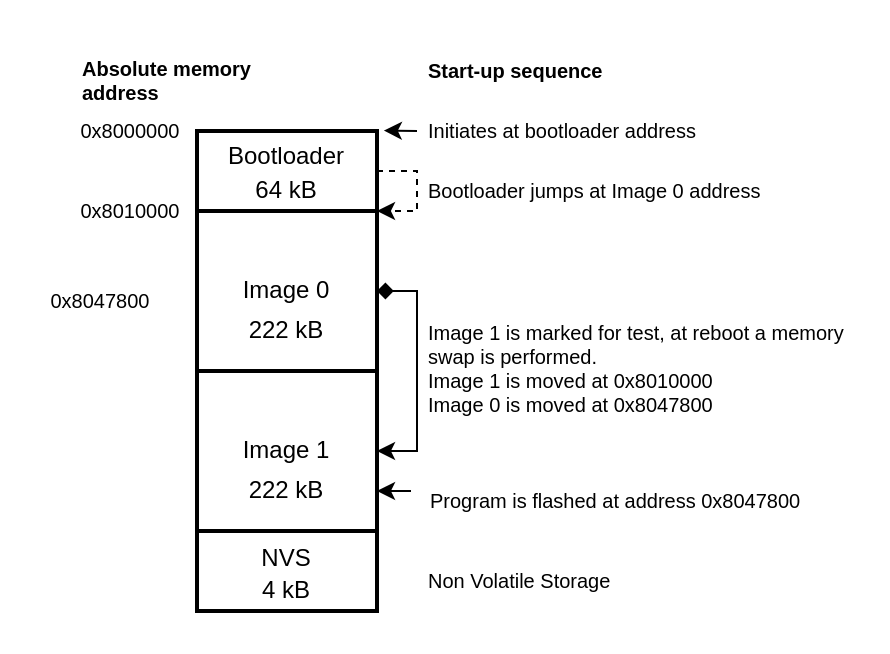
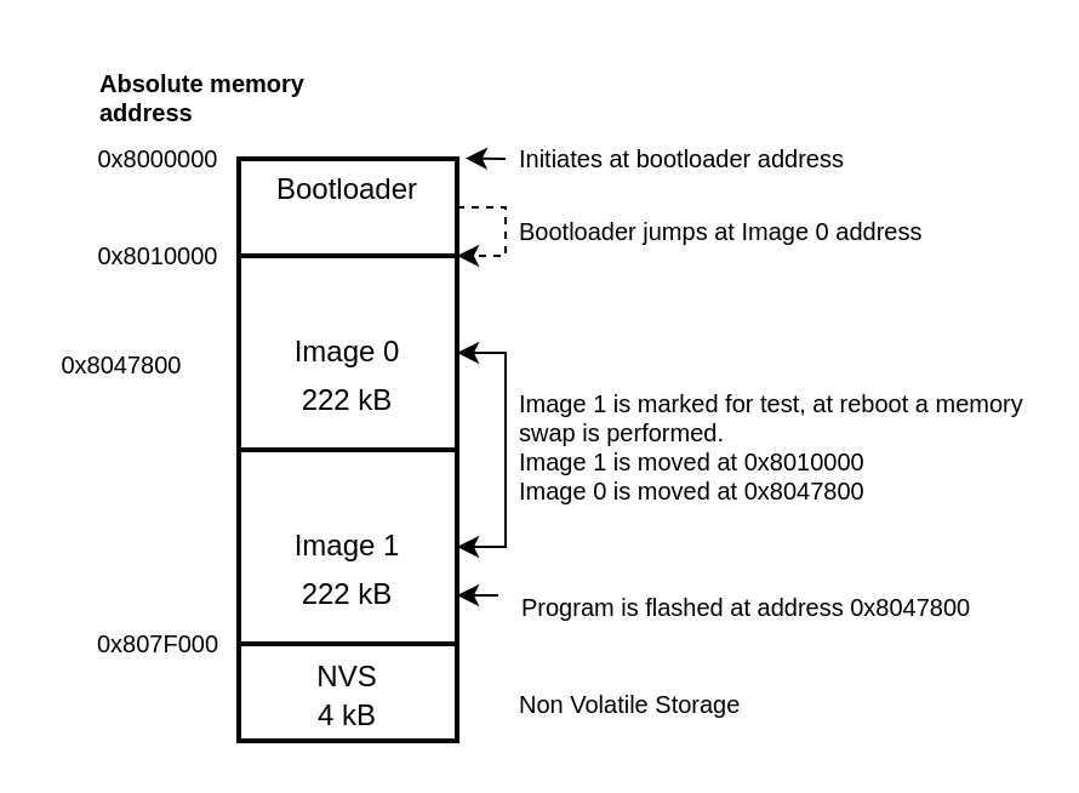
  <mxCell id="0" />
  <mxCell id="1" parent="0" />
  <mxCell id="2" value="Bootloader&#10;" style="whiteSpace=wrap;strokeWidth=2;" vertex="1" parent="1"><mxGeometry x="98" y="65" width="90" height="40" as="geometry" /></mxCell>
  <mxCell id="3" value="Image 0" style="whiteSpace=wrap;strokeWidth=2;" vertex="1" parent="1"><mxGeometry x="98" y="105" width="90" height="80" as="geometry" /></mxCell>
  <mxCell id="4" value="Image 1" style="whiteSpace=wrap;strokeWidth=2;" vertex="1" parent="1"><mxGeometry x="98" y="185" width="90" height="80" as="geometry" /></mxCell>
  <mxCell id="5" value="NVS" style="whiteSpace=wrap;strokeWidth=2;verticalAlign=top;" vertex="1" parent="1"><mxGeometry x="98" y="265" width="90" height="40" as="geometry" /></mxCell>
  <mxCell id="6" value="" style="endArrow=classic;html=1;rounded=0;exitX=1;exitY=0.5;exitDx=0;exitDy=0;entryX=1;entryY=0;entryDx=0;entryDy=0;dashed=1;" edge="1" parent="1" source="2" target="3"><mxGeometry width="50" height="50" relative="1" as="geometry"><mxPoint x="218" y="235" as="sourcePoint" /><mxPoint x="268" y="185" as="targetPoint" /><Array as="points"><mxPoint x="208" y="85" /><mxPoint x="208" y="105" /></Array></mxGeometry></mxCell>
- <mxCell id="7" value="" style="endArrow=diamond;startArrow=classic;html=1;rounded=0;exitX=1;exitY=0.5;exitDx=0;exitDy=0;entryX=1;entryY=0.5;entryDx=0;entryDy=0;startFill=1;" edge="1" parent="1" source="4" target="3"><mxGeometry width="50" height="50" relative="1" as="geometry"><mxPoint x="188" y="235" as="sourcePoint" /><mxPoint x="188" y="155" as="targetPoint" /><Array as="points"><mxPoint x="208" y="225" /><mxPoint x="208" y="195" /><mxPoint x="208" y="145" /></Array></mxGeometry></mxCell>
+ <mxCell id="7" value="" style="endArrow=classic;startArrow=classic;html=1;rounded=0;exitX=1;exitY=0.5;exitDx=0;exitDy=0;entryX=1;entryY=0.5;entryDx=0;entryDy=0;startFill=1;" edge="1" parent="1" source="4" target="3"><mxGeometry width="50" height="50" relative="1" as="geometry"><mxPoint x="188" y="235" as="sourcePoint" /><mxPoint x="188" y="155" as="targetPoint" /><Array as="points"><mxPoint x="208" y="225" /><mxPoint x="208" y="195" /><mxPoint x="208" y="145" /></Array></mxGeometry></mxCell>
  <mxCell id="8" value="0x8000000" style="text;html=1;align=center;verticalAlign=middle;whiteSpace=wrap;rounded=0;fontSize=10;" vertex="1" parent="1"><mxGeometry x="35" y="55" width="60" height="20" as="geometry" /></mxCell>
  <mxCell id="9" value="0x8010000" style="text;html=1;align=center;verticalAlign=middle;whiteSpace=wrap;rounded=0;fontSize=10;" vertex="1" parent="1"><mxGeometry x="35" y="95" width="60" height="20" as="geometry" /></mxCell>
  <mxCell id="10" value="0x8047800" style="text;html=1;align=center;verticalAlign=middle;whiteSpace=wrap;rounded=0;fontSize=10;" vertex="1" parent="1"><mxGeometry x="20" y="140" width="60" height="20" as="geometry" /></mxCell>
+ <mxCell id="11" value="0x807F000" style="text;html=1;align=center;verticalAlign=middle;whiteSpace=wrap;rounded=0;fontSize=10;" vertex="1" parent="1"><mxGeometry x="35" y="255" width="60" height="20" as="geometry" /></mxCell>
  <mxCell id="12" value="" style="endArrow=classic;html=1;rounded=0;entryX=1.038;entryY=-0.006;entryDx=0;entryDy=0;entryPerimeter=0;" edge="1" parent="1" target="2"><mxGeometry width="50" height="50" relative="1" as="geometry"><mxPoint x="208" y="65" as="sourcePoint" /><mxPoint x="268" y="185" as="targetPoint" /></mxGeometry></mxCell>
- <mxCell id="13" value="Start-up sequence" style="text;html=1;align=left;verticalAlign=middle;whiteSpace=wrap;rounded=0;fontStyle=1;fontSize=10;" vertex="1" parent="1"><mxGeometry x="212" y="20" width="110" height="30" as="geometry" /></mxCell>
  <mxCell id="14" value="&lt;div style=&quot;font-size: 10px;&quot; align=&quot;left&quot;&gt;Initiates at bootloader address&lt;/div&gt;" style="text;html=1;align=left;verticalAlign=middle;whiteSpace=wrap;rounded=0;fontSize=10;" vertex="1" parent="1"><mxGeometry x="212" y="50" width="170" height="30" as="geometry" /></mxCell>
  <mxCell id="15" value="&lt;div style=&quot;font-size: 10px;&quot; align=&quot;left&quot;&gt;Bootloader jumps at Image 0 address&lt;/div&gt;" style="text;html=1;align=left;verticalAlign=middle;whiteSpace=wrap;rounded=0;fontSize=10;" vertex="1" parent="1"><mxGeometry x="212" y="80" width="210" height="30" as="geometry" /></mxCell>
- <mxCell id="16" value="64 kB" style="text;html=1;align=center;verticalAlign=middle;whiteSpace=wrap;rounded=0;" vertex="1" parent="1"><mxGeometry x="113" y="85" width="60" height="20" as="geometry" /></mxCell>
  <mxCell id="17" value="222 kB" style="text;html=1;align=center;verticalAlign=middle;whiteSpace=wrap;rounded=0;" vertex="1" parent="1"><mxGeometry x="113" y="155" width="60" height="20" as="geometry" /></mxCell>
  <mxCell id="18" value="222 kB" style="text;html=1;align=center;verticalAlign=middle;whiteSpace=wrap;rounded=0;" vertex="1" parent="1"><mxGeometry x="113" y="235" width="60" height="20" as="geometry" /></mxCell>
  <mxCell id="19" value="4 kB" style="text;html=1;align=center;verticalAlign=middle;whiteSpace=wrap;rounded=0;" vertex="1" parent="1"><mxGeometry x="113" y="285" width="60" height="20" as="geometry" /></mxCell>
  <mxCell id="20" value="Absolute memory address" style="text;html=1;align=left;verticalAlign=middle;whiteSpace=wrap;rounded=0;fontStyle=1;fontSize=10;" vertex="1" parent="1"><mxGeometry x="39" y="25" width="100" height="30" as="geometry" /></mxCell>
  <mxCell id="21" value="&lt;div style=&quot;font-size: 10px;&quot;&gt;Image 1 is marked for test, at reboot a memory swap is performed.&lt;/div&gt;&lt;div style=&quot;font-size: 10px;&quot;&gt;Image 1 is moved at 0x8010000&lt;/div&gt;&lt;div style=&quot;font-size: 10px;&quot;&gt;Image 0 is moved at 0x8047800&lt;br style=&quot;font-size: 10px;&quot;&gt;&lt;/div&gt;" style="text;html=1;align=left;verticalAlign=middle;whiteSpace=wrap;rounded=0;fontSize=10;" vertex="1" parent="1"><mxGeometry x="212" y="156" width="210" height="55" as="geometry" /></mxCell>
  <mxCell id="22" value="" style="endArrow=classic;html=1;rounded=0;entryX=1.038;entryY=-0.006;entryDx=0;entryDy=0;entryPerimeter=0;" edge="1" parent="1"><mxGeometry width="50" height="50" relative="1" as="geometry"><mxPoint x="205" y="245" as="sourcePoint" /><mxPoint x="188" y="245" as="targetPoint" /></mxGeometry></mxCell>
  <mxCell id="23" value="&lt;div style=&quot;font-size: 10px;&quot; align=&quot;left&quot;&gt;Program is flashed at address 0x8047800&amp;nbsp; &lt;/div&gt;" style="text;html=1;align=left;verticalAlign=middle;whiteSpace=wrap;rounded=0;fontSize=10;" vertex="1" parent="1"><mxGeometry x="213" y="235" width="210" height="30" as="geometry" /></mxCell>
  <mxCell id="24" value="&lt;div style=&quot;font-size: 10px;&quot; align=&quot;left&quot;&gt;Non Volatile Storage&lt;br style=&quot;font-size: 10px;&quot;&gt;&lt;/div&gt;" style="text;html=1;align=left;verticalAlign=middle;whiteSpace=wrap;rounded=0;fontSize=10;" vertex="1" parent="1"><mxGeometry x="212" y="275" width="210" height="30" as="geometry" /></mxCell>
